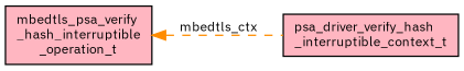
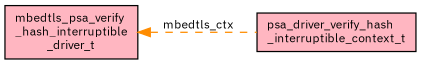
  digraph {
    rankdir=LR
    fontname="IBM Plex Sans"
    node [color=black fillcolor=lightpink fontname="IBM Plex Sans" fontsize=10 shape=record style=filled]
    n1 [fontcolor=black height=0.2 label="psa_driver_verify_hash\l_interruptible_context_t" width=0.4]
-   n2 [height=0.2 label="mbedtls_psa_verify\l_hash_interruptible\l_operation_t" width=0.4]
+   n2 [height=0.2 label="mbedtls_psa_verify\l_hash_interruptible\l_driver_t" width=0.4]
    n2 -> n1 [color=darkorange dir=back fontname="IBM Plex Sans" fontsize=10 label=" mbedtls_ctx" labelfontname=Helvetica labelfontsize=10 style=dashed]
  }
